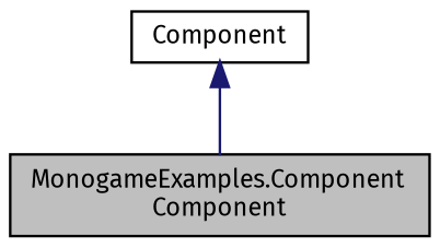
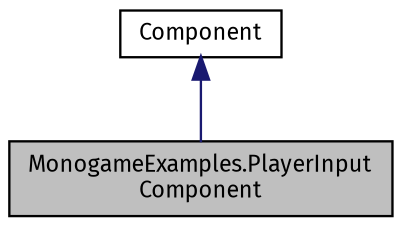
  digraph {
    fontname="Fira Sans"
    node [color=black fontname="Fira Sans" fontsize=10 shape=record style=filled]
-   n1 [fillcolor=grey75 fontcolor=black height=0.2 label="MonogameExamples.Component\lComponent" width=0.4]
+   n1 [fillcolor=grey75 fontcolor=black height=0.2 label="MonogameExamples.PlayerInput\lComponent" width=0.4]
    n2 [fillcolor=white height=0.2 label=Component width=0.4]
    n2 -> n1 [color=midnightblue dir=back fontname="Fira Sans" fontsize=10 labelfontname=Helvetica labelfontsize=10 style=solid]
  }
